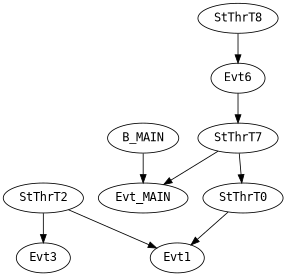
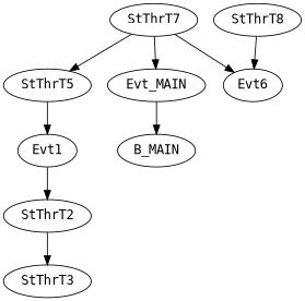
  digraph {
    fontname="DejaVu Sans Mono"
    node [cpu=0 fillcolor=white fontname="DejaVu Sans Mono" pattern=MAIN startoffs=0 style=filled toffs=0 type=startthread]
    edge [fontname="DejaVu Sans Mono" type=defdst]
-   StThrT0 [thread=0]
+   StThrT0 [thread=0 label=StThrT5]
    n2 [label=Evt1 thread=1]
    StThrT2 [thread=2]
-   StThrT3 [thread=3 label=Evt3]
+   StThrT3 [thread=3]
    n5 [label=StThrT8 thread=5]
    n6 [label=Evt6 thread=6]
    StThrT7 [thread=7]
    Evt_MAIN [evtno=1 fid=1 par=1 patentry=1 type=tmsg]
    B_MAIN [patexit=1 qlo=1 tperiod=100000000 type=block]
    StThrT0 -> n2
-   StThrT2 -> n2
+   n2 -> StThrT2
    StThrT2 -> StThrT3
    n5 -> n6
-   n6 -> StThrT7
+   StThrT7 -> n6
    StThrT7 -> StThrT0
    StThrT7 -> Evt_MAIN
-   B_MAIN -> Evt_MAIN
+   Evt_MAIN -> B_MAIN
  }
